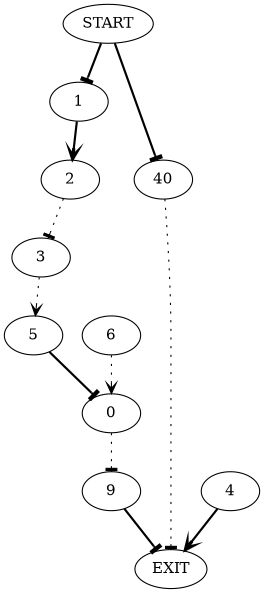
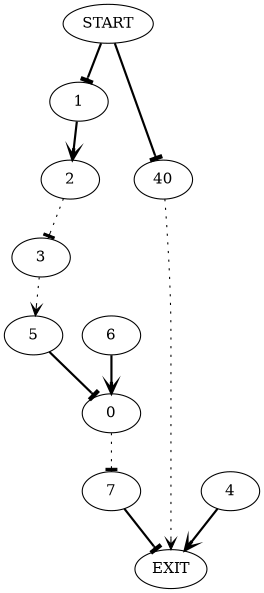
  digraph {
    edge [arrowhead=tee style=bold]
    n1 [label=START]
    1
    n3 [label=40]
    2
    n5 [label=EXIT]
    3
    5
    4
    n9 [label=0]
    6
-   9
+   9 [label=7]
    n1 -> 1
    n1 -> n3
    1 -> 2 [arrowhead=vee]
-   n3 -> n5 [style=dotted]
+   n3 -> n5 [arrowhead=vee style=dotted]
    2 -> 3 [style=dotted]
    3 -> 5 [arrowhead=vee style=dotted]
    5 -> n9
    4 -> n5 [arrowhead=vee]
    n9 -> 9 [style=dotted]
-   6 -> n9 [arrowhead=vee style=dotted]
+   6 -> n9 [arrowhead=vee]
    9 -> n5
  }
